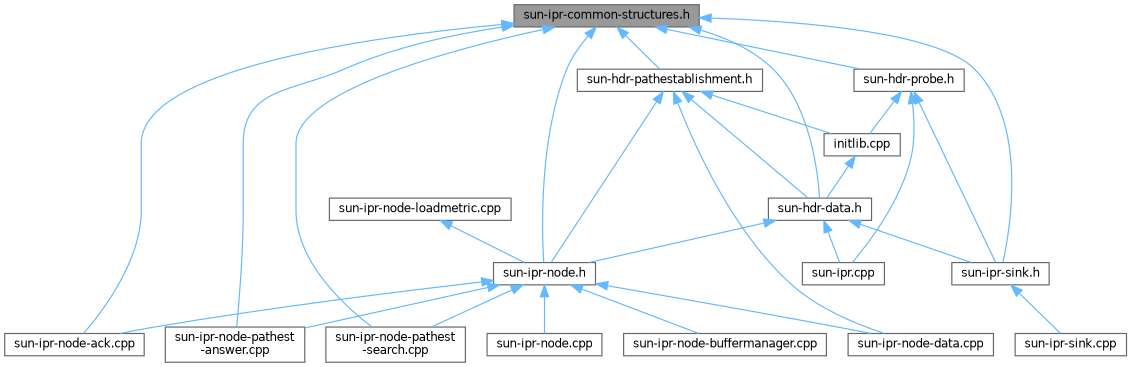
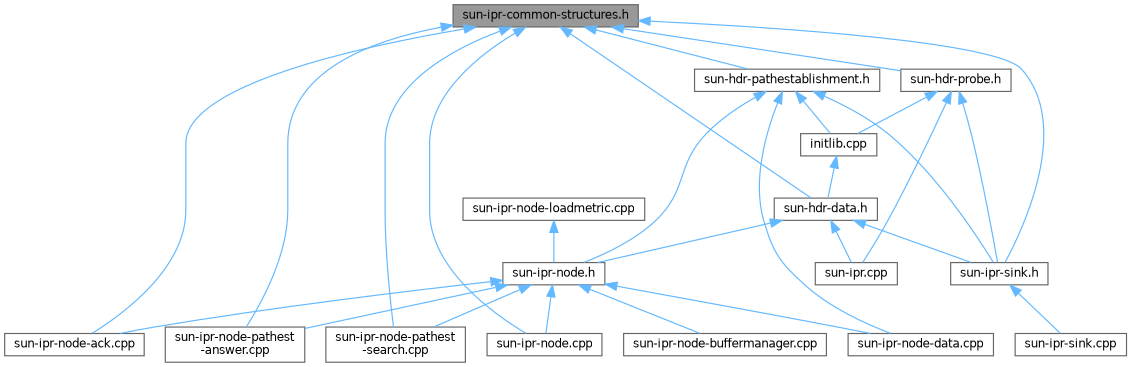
  digraph {
    node [color=grey40 fillcolor=white fontname=Helvetica fontsize=10 shape=box style=filled]
    edge [color=steelblue1 dir=back fontname=Helvetica fontsize=10 labelfontname=Helvetica labelfontsize=10 style=solid]
    n1 [color=gray40 fillcolor=grey60 fontcolor=black height=0.2 label="sun-ipr-common-structures.h" width=0.4]
    n2 [height=0.2 label="sun-hdr-data.h" width=0.4]
    n3 [height=0.2 label="sun-ipr-node.h" width=0.4]
    n4 [height=0.2 label="sun-ipr-node-ack.cpp" width=0.4]
    n5 [height=0.2 label="sun-ipr-node-pathest\l-answer.cpp" width=0.4]
    n6 [height=0.2 label="sun-ipr-node-pathest\l-search.cpp" width=0.4]
    n7 [height=0.2 label="sun-ipr-sink.h" width=0.4]
    n8 [height=0.2 label="sun-hdr-pathestablishment.h" width=0.4]
    n9 [height=0.2 label="sun-hdr-probe.h" width=0.4]
    n10 [height=0.2 label="sun-ipr.cpp" width=0.4]
    n11 [height=0.2 label="sun-ipr-node-buffermanager.cpp" width=0.4]
    n12 [height=0.2 label="sun-ipr-node-data.cpp" width=0.4]
    n13 [height=0.2 label="sun-ipr-node.cpp" width=0.4]
    n14 [height=0.2 label="sun-ipr-sink.cpp" width=0.4]
    n15 [height=0.2 label="initlib.cpp" width=0.4]
    n16 [height=0.2 label="sun-ipr-node-loadmetric.cpp" width=0.4]
    n1 -> n2
-   n1 -> n3
+   n1 -> n13
    n1 -> n4
    n1 -> n5
    n1 -> n6
    n1 -> n7
    n1 -> n8
    n1 -> n9
    n2 -> n3
    n2 -> n7
    n2 -> n10
    n3 -> n4
    n3 -> n5
    n3 -> n6
    n3 -> n11
    n3 -> n12
    n3 -> n13
    n7 -> n14
    n8 -> n3
-   n8 -> n2
+   n8 -> n7
    n8 -> n12
    n8 -> n15
    n9 -> n7
    n9 -> n10
    n9 -> n15
    n15 -> n2
    n16 -> n3
  }
